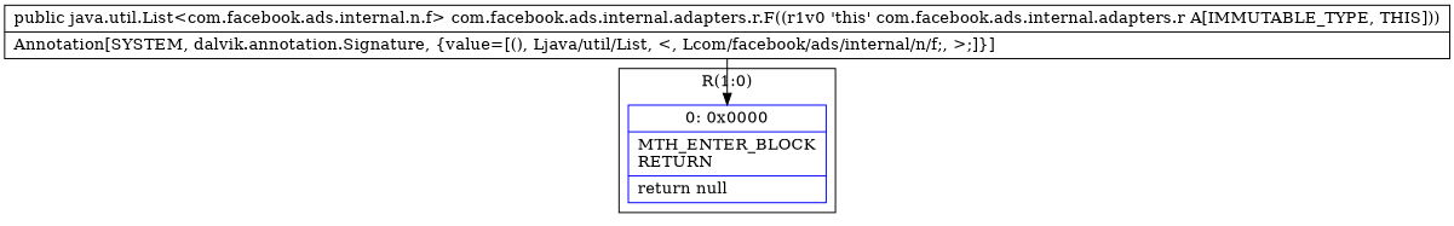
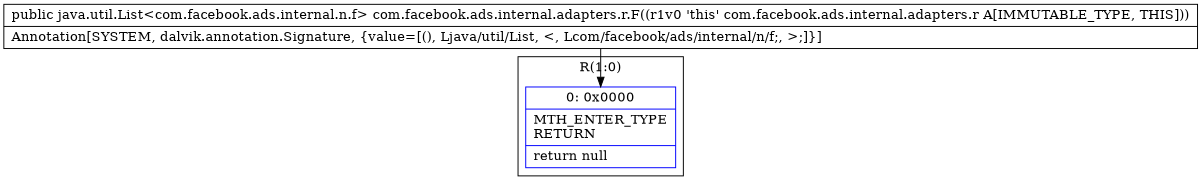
  digraph {
    node [shape=record]
-   n1 [color=blue label="{0\:\ 0x0000|MTH_ENTER_BLOCK\lRETURN\l|return null\l}"]
+   n1 [color=blue label="{0\:\ 0x0000|MTH_ENTER_TYPE\lRETURN\l|return null\l}"]
    n2 [label="{public java.util.List\<com.facebook.ads.internal.n.f\> com.facebook.ads.internal.adapters.r.F((r1v0 'this' com.facebook.ads.internal.adapters.r A[IMMUTABLE_TYPE, THIS]))  | Annotation[SYSTEM, dalvik.annotation.Signature, \{value=[(), Ljava\/util\/List, \<, Lcom\/facebook\/ads\/internal\/n\/f;, \>;]\}]\l}"]
    subgraph cluster_1 {
      label="R(1:0)"
      n1
    }
    n2 -> n1
  }
